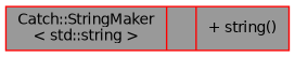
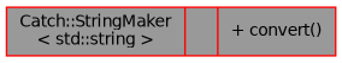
  digraph {
    rankdir=LR
-   n1 [color=red fillcolor=grey60 fontcolor=black fontname=Helvetica fontsize=10 height=0.2 label="{Catch::StringMaker\l\< std::string \>\n||+ string()\l}" shape=record style=filled width=0.4]
+   n1 [color=red fillcolor=grey60 fontcolor=black fontname=Helvetica fontsize=10 height=0.2 label="{Catch::StringMaker\l\< std::string \>\n||+ convert()\l}" shape=record style=filled width=0.4]
  }
